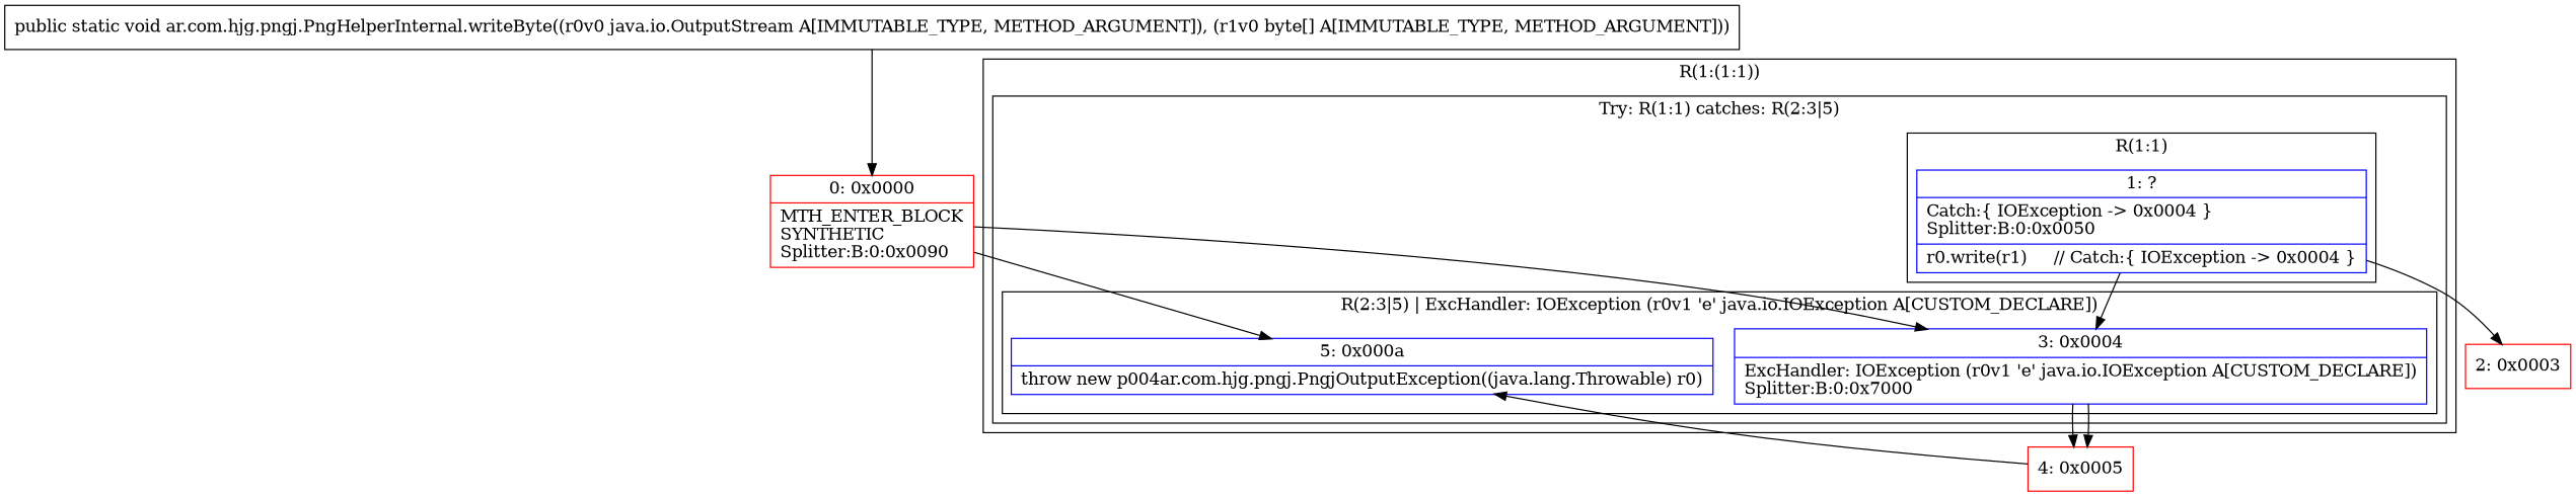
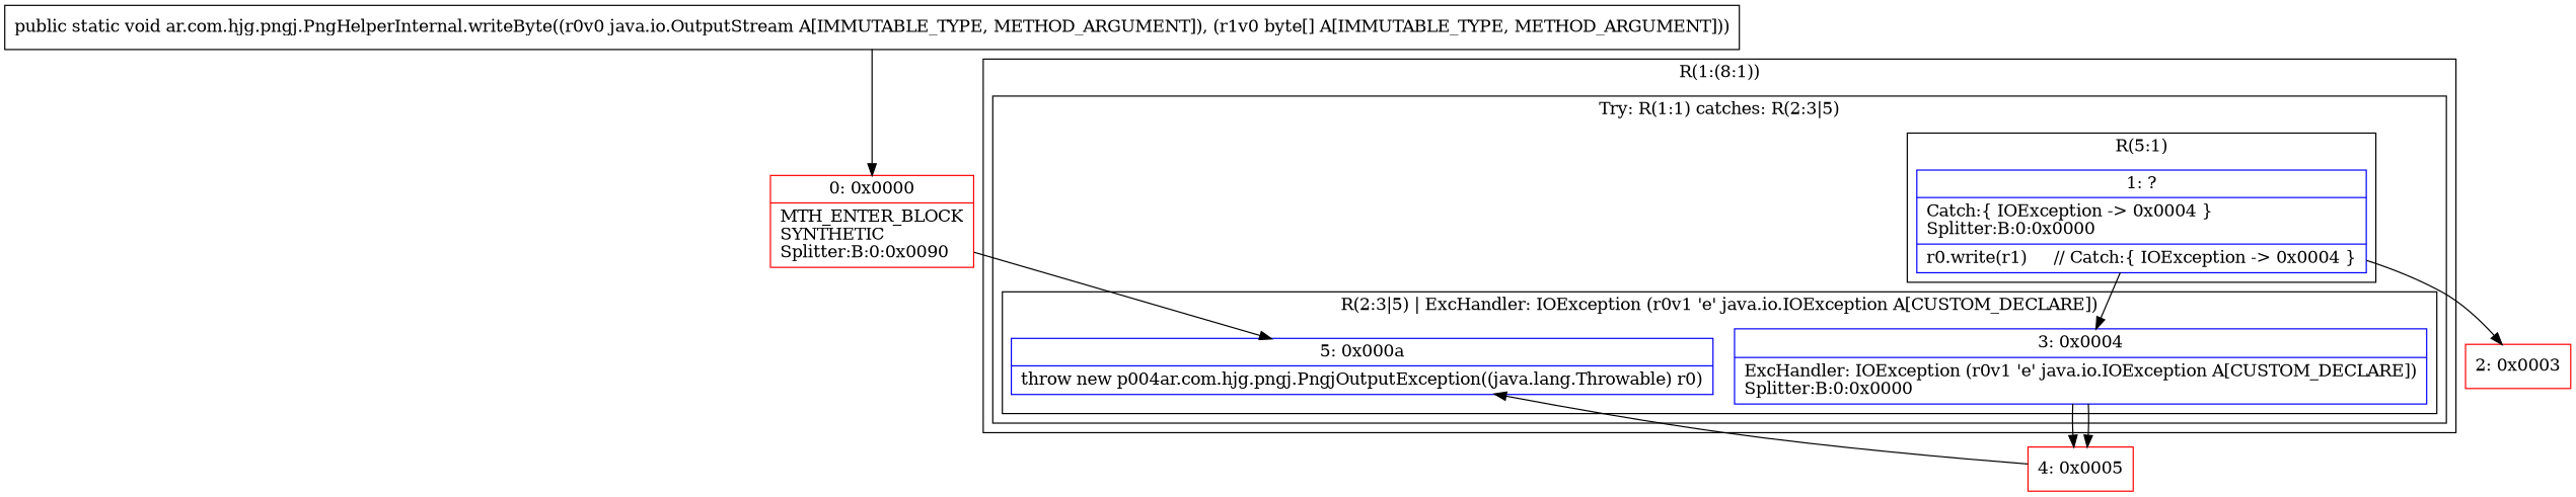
  digraph {
    node [color=blue shape=record]
-   n1 [label="{1\:\ ?|Catch:\{ IOException \-\> 0x0004 \}\lSplitter:B:0:0x0050\l|r0.write(r1)     \/\/ Catch:\{ IOException \-\> 0x0004 \}\l}"]
-   n2 [label="{3\:\ 0x0004|ExcHandler: IOException (r0v1 'e' java.io.IOException A[CUSTOM_DECLARE])\lSplitter:B:0:0x7000\l}"]
+   n1 [label="{1\:\ ?|Catch:\{ IOException \-\> 0x0004 \}\lSplitter:B:0:0x0000\l|r0.write(r1)     \/\/ Catch:\{ IOException \-\> 0x0004 \}\l}"]
+   n2 [label="{3\:\ 0x0004|ExcHandler: IOException (r0v1 'e' java.io.IOException A[CUSTOM_DECLARE])\lSplitter:B:0:0x0000\l}"]
    n3 [label="{5\:\ 0x000a|throw new p004ar.com.hjg.pngj.PngjOutputException((java.lang.Throwable) r0)\l}"]
    n4 [color=red label="{2\:\ 0x0003}"]
    n5 [color=red label="{4\:\ 0x0005}"]
    n6 [color=red label="{0\:\ 0x0000|MTH_ENTER_BLOCK\lSYNTHETIC\lSplitter:B:0:0x0090\l}"]
    n7 [label="{public static void ar.com.hjg.pngj.PngHelperInternal.writeByte((r0v0 java.io.OutputStream A[IMMUTABLE_TYPE, METHOD_ARGUMENT]), (r1v0 byte[] A[IMMUTABLE_TYPE, METHOD_ARGUMENT])) }" color=""]
    subgraph cluster_1 {
-     label="R(1:(1:1))"
+     label="R(1:(8:1))"
      subgraph cluster_2 {
        label="Try: R(1:1) catches: R(2:3|5)"
        subgraph cluster_3 {
-         label="R(1:1)"
+         label="R(5:1)"
          n1
        }
        subgraph cluster_4 {
          label="R(2:3|5) | ExcHandler: IOException (r0v1 'e' java.io.IOException A[CUSTOM_DECLARE])\l"
          n2
          n3
        }
      }
    }
    subgraph cluster_5 {
      label="R(2:3|5) | ExcHandler: IOException (r0v1 'e' java.io.IOException A[CUSTOM_DECLARE])\l"
    }
    n1 -> n2
    n1 -> n4
    n2 -> n5
    n2 -> n5
    n5 -> n3
-   n6 -> n2
    n6 -> n3
    n7 -> n6
  }
